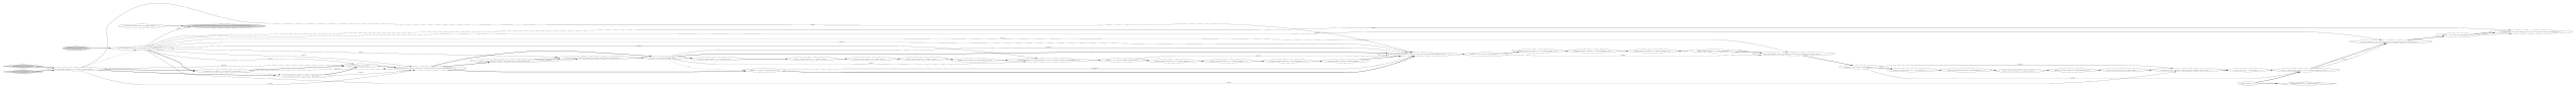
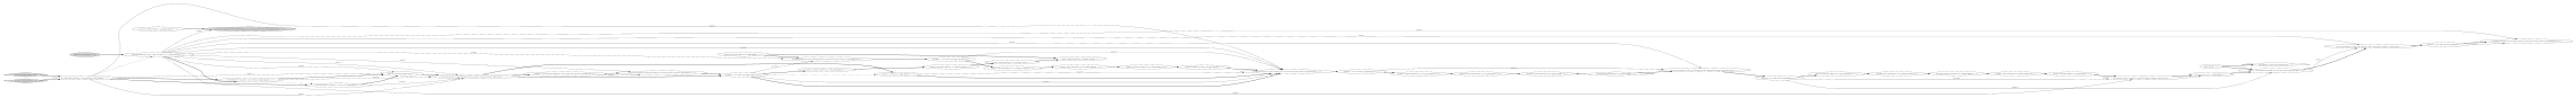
  digraph {
    fontname="Roboto Condensed"
    rankdir=LR
    node [fillcolor=white fontname="Roboto Condensed" shape=ellipse style=filled]
    edge [fontname="Roboto Condensed" style=bold]
    n1 [label="groupSets.add(groupSet)@@@5@@@['1', '1', '1']"]
    n2 [label="assertEquals(Aggregate.Group.SIMPLE,Aggregate.Group.induce(groupSet,groupSets))@@@6@@@['1', '1', '1']"]
    n3 [label="groupSets = new ArrayList<>()@@@7@@@['0', '1', '0']"]
    n4 [label="groupSets = Lists.newArrayList()@@@9@@@['1', '0', '1']"]
    n5 [label="groupSets = ImmutableBitSet.ORDERING.sortedCopy(groupSet.powerSet())@@@7@@@['0', '0', '1']"]
    n6 [fillcolor=lightgray label="testInduceGroupingType['0', '0', '1']"]
    n7 [label="final ImmutableBitSet groupSet = ImmutableBitSet.of(1,2,4,5)@@@3@@@['0', '0', '1']"]
    n8 [label="assertEquals(Aggregate.Group.OTHER,Aggregate.Group.induce(groupSet,groupSets))@@@21@@@['1', '1', '1']"]
    n9 [label="final Aggregate.Group x = Aggregate.Group.induce(groupSet,groupSets)@@@35@@@['0', '0', '1']"]
    n10 [label="assertEquals(Aggregate.Group.ROLLUP,Aggregate.Group.induce(groupSet,groupSets))@@@15@@@['0', '0', '1']"]
    n11 [fillcolor=lightgray label="assertEquals(Aggregate.Group.OTHER,Aggregate.Group.induce(groupSet,groupSets))@@@46@@@['0', '0', '1']"]
    n12 [label="assertEquals(Aggregate.Group.OTHER,Aggregate.Group.induce(groupSet,groupSets))@@@27@@@['0', '0', '1']"]
    n13 [label="List<ImmutableBitSet> groupSets = Lists.newArrayList()@@@4@@@['1', '0', '1']"]
    n14 [label="assertEquals(Aggregate.Group.OTHER,Aggregate.Group.induce(groupSet,groupSets))@@@43@@@['0', '0', '1']"]
    n15 [label="assertEquals(Aggregate.Group.CUBE,Aggregate.Group.induce(groupSet,groupSets))@@@8@@@['0', '0', '1']"]
    n16 [label="assertEquals(Aggregate.Group.OTHER,Aggregate.Group.induce(groupSet,groupSets))@@@41@@@['0', '0', '1']"]
    n17 [label="{}@@@38@@@['0', '0', '1']"]
    n18 [label="groupSets = ImmutableBitSet.ORDERING.sortedCopy(groupSets)@@@40@@@['0', '0', '1']"]
    n19 [label="IllegalArgumentException ignore@@@38@@@['0', '0', '1']" shape=diamond]
    n20 [label="groupSets = Lists.newArrayList()@@@22@@@['0', '0', '1']"]
    n21 [label="groupSets.add(ImmutableBitSet.of())@@@33@@@['0', '0', '1']"]
    n22 [label="fail(\"expected error, got \" + x)@@@36@@@['0', '0', '1']"]
    n23 [label="groupSets.add(ImmutableBitSet.of())@@@14@@@['0', '0', '1']"]
    n24 [label="groupSets = Lists.newArrayList()@@@16@@@['0', '0', '1']"]
    n25 [label="groupSets.add(ImmutableBitSet.of(1,2,4,5))@@@17@@@['0', '0', '1']"]
    n26 [label="groupSets.add(ImmutableBitSet.of(1,2,4,5))@@@23@@@['0', '0', '1']"]
    n27 [label="groupSets = Lists.newArrayList()@@@28@@@['0', '0', '1']"]
    n28 [label="groupSets.add(ImmutableBitSet.of(1,2,4))@@@24@@@['0', '0', '1']"]
    n29 [label="groupSets.add(ImmutableBitSet.of(1,2,4,5))@@@10@@@['0', '0', '1']"]
    n30 [label="groupSets.add(ImmutableBitSet.of(1,2,4))@@@11@@@['0', '0', '1']"]
    n31 [label="List<ImmutableBitSet> groupSets = new ArrayList<>()@@@4@@@['0', '1', '0']"]
    n32 [label="groupSets.add(ImmutableBitSet.of(1))@@@13@@@['0', '0', '1']"]
    n33 [label="groupSets.add(ImmutableBitSet.of(1,2,4))@@@18@@@['0', '0', '1']"]
    n34 [label="groupSets.add(ImmutableBitSet.of(1,2))@@@25@@@['0', '0', '1']"]
    n35 [label="groupSets.add(ImmutableBitSet.of(1))@@@26@@@['0', '0', '1']" shape=diamond]
    n36 [label="groupSets.add(ImmutableBitSet.of(1))@@@32@@@['0', '0', '1']"]
    n37 [label="groupSets.add(ImmutableBitSet.of(1,2,5))@@@29@@@['0', '0', '1']"]
    n38 [label="groupSets.add(ImmutableBitSet.of(1,2,4))@@@30@@@['0', '0', '1']"]
    n39 [label="groupSets.add(ImmutableBitSet.of(1,2))@@@19@@@['0', '0', '1']"]
    n40 [label="groupSets.add(ImmutableBitSet.of())@@@20@@@['0', '0', '1']"]
    n41 [label="groupSets.add(ImmutableBitSet.of(1,2))@@@12@@@['0', '0', '1']"]
    n42 [label="groupSets.add(ImmutableBitSet.of())@@@45@@@['0', '0', '1']"]
    n43 [label="groupSets.add(ImmutableBitSet.of(1,2))@@@31@@@['0', '0', '1']"]
    n44 [label="groupSets = Lists.newArrayList()@@@42@@@['0', '0', '1']"]
    n45 [label="final ImmutableBitSet groupSet = ImmutableBitSet.of()@@@3@@@['1', '1', '0']"]
    n46 [fillcolor=lightgray label="testInduceGroupingType0['1', '0', '0']" shape=diamond]
    n47 [fillcolor=lightgray label="testInduceGroupingType0['0', '1', '0']" shape=diamond]
    n1 -> n2
    n2 -> n3
    n2 -> n4
    n2 -> n5
    n3 -> n8 [label=groupSets style=solid]
    n3 -> n8
    n4 -> n3 [label=0 style=dashed]
    n4 -> n8 [label=groupSets style=solid]
    n4 -> n8
    n4 -> n10 [label=groupSets style=solid]
    n4 -> n29
    n5 -> n15
    n5 -> n15 [label=groupSets style=solid]
    n6 -> n7
    n7 -> n1 [label=groupSet style=solid]
    n7 -> n2 [label=groupSet style=solid]
    n7 -> n8 [label=groupSet style=solid]
    n7 -> n9 [label=groupSet style=solid]
    n7 -> n10 [label=groupSet style=solid]
    n7 -> n11 [label=groupSet style=solid]
    n7 -> n12 [label=groupSet style=solid]
    n7 -> n13
    n7 -> n14 [label=groupSet style=solid]
    n7 -> n15 [label=groupSet style=solid]
    n7 -> n16 [label=groupSet style=solid]
    n8 -> n20
    n9 -> n22
    n9 -> n22 [label=x style=solid]
    n10 -> n24
    n12 -> n27
    n13 -> n1
    n13 -> n2 [label=groupSets style=solid]
    n13 -> n31 [label=0 style=dashed]
    n15 -> n4
    n16 -> n44
    n17 -> n18
    n17 -> n19
    n18 -> n16
    n18 -> n16 [label=groupSets style=solid]
    n20 -> n12 [label=groupSets style=solid]
    n20 -> n26
    n21 -> n9
    n22 -> n18
    n23 -> n10
    n24 -> n8 [label=groupSets style=solid]
    n24 -> n25
    n25 -> n33
    n26 -> n28
    n27 -> n9 [label=groupSets style=solid]
    n27 -> n18 [label=groupSets style=solid]
    n27 -> n37
    n28 -> n34
    n29 -> n30
    n30 -> n41
    n31 -> n1
    n31 -> n2 [label=groupSets style=solid]
-   n32 -> n23
+   n23 -> n32
    n33 -> n39
    n34 -> n35
    n35 -> n12
    n36 -> n21
    n37 -> n38
    n38 -> n43
    n39 -> n40
    n40 -> n8
    n41 -> n32
    n42 -> n11
    n43 -> n36
    n44 -> n14 [label=groupSets style=solid]
    n44 -> n14
    n45 -> n1 [label=groupSet style=solid]
    n45 -> n2 [label=groupSet style=solid]
    n45 -> n7 [label=0 style=dashed]
    n45 -> n8 [label=groupSet style=solid]
    n45 -> n13
    n45 -> n31
    n46 -> n45
    n47 -> n45
  }
